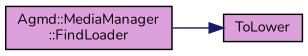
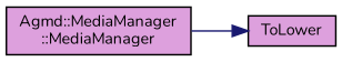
  digraph {
    rankdir=LR
    fontname=Nunito
    node [color=black fillcolor=plum fontname=Nunito fontsize=10 shape=record style=filled]
-   n1 [fontcolor=black height=0.2 label="Agmd::MediaManager\l::FindLoader" width=0.4]
+   n1 [fontcolor=black height=0.2 label="Agmd::MediaManager\l::MediaManager" width=0.4]
    n2 [height=0.2 label=ToLower width=0.4]
    n1 -> n2 [color=midnightblue fontname=Nunito fontsize=10 labelfontname=Helvetica labelfontsize=10 style=solid]
  }
